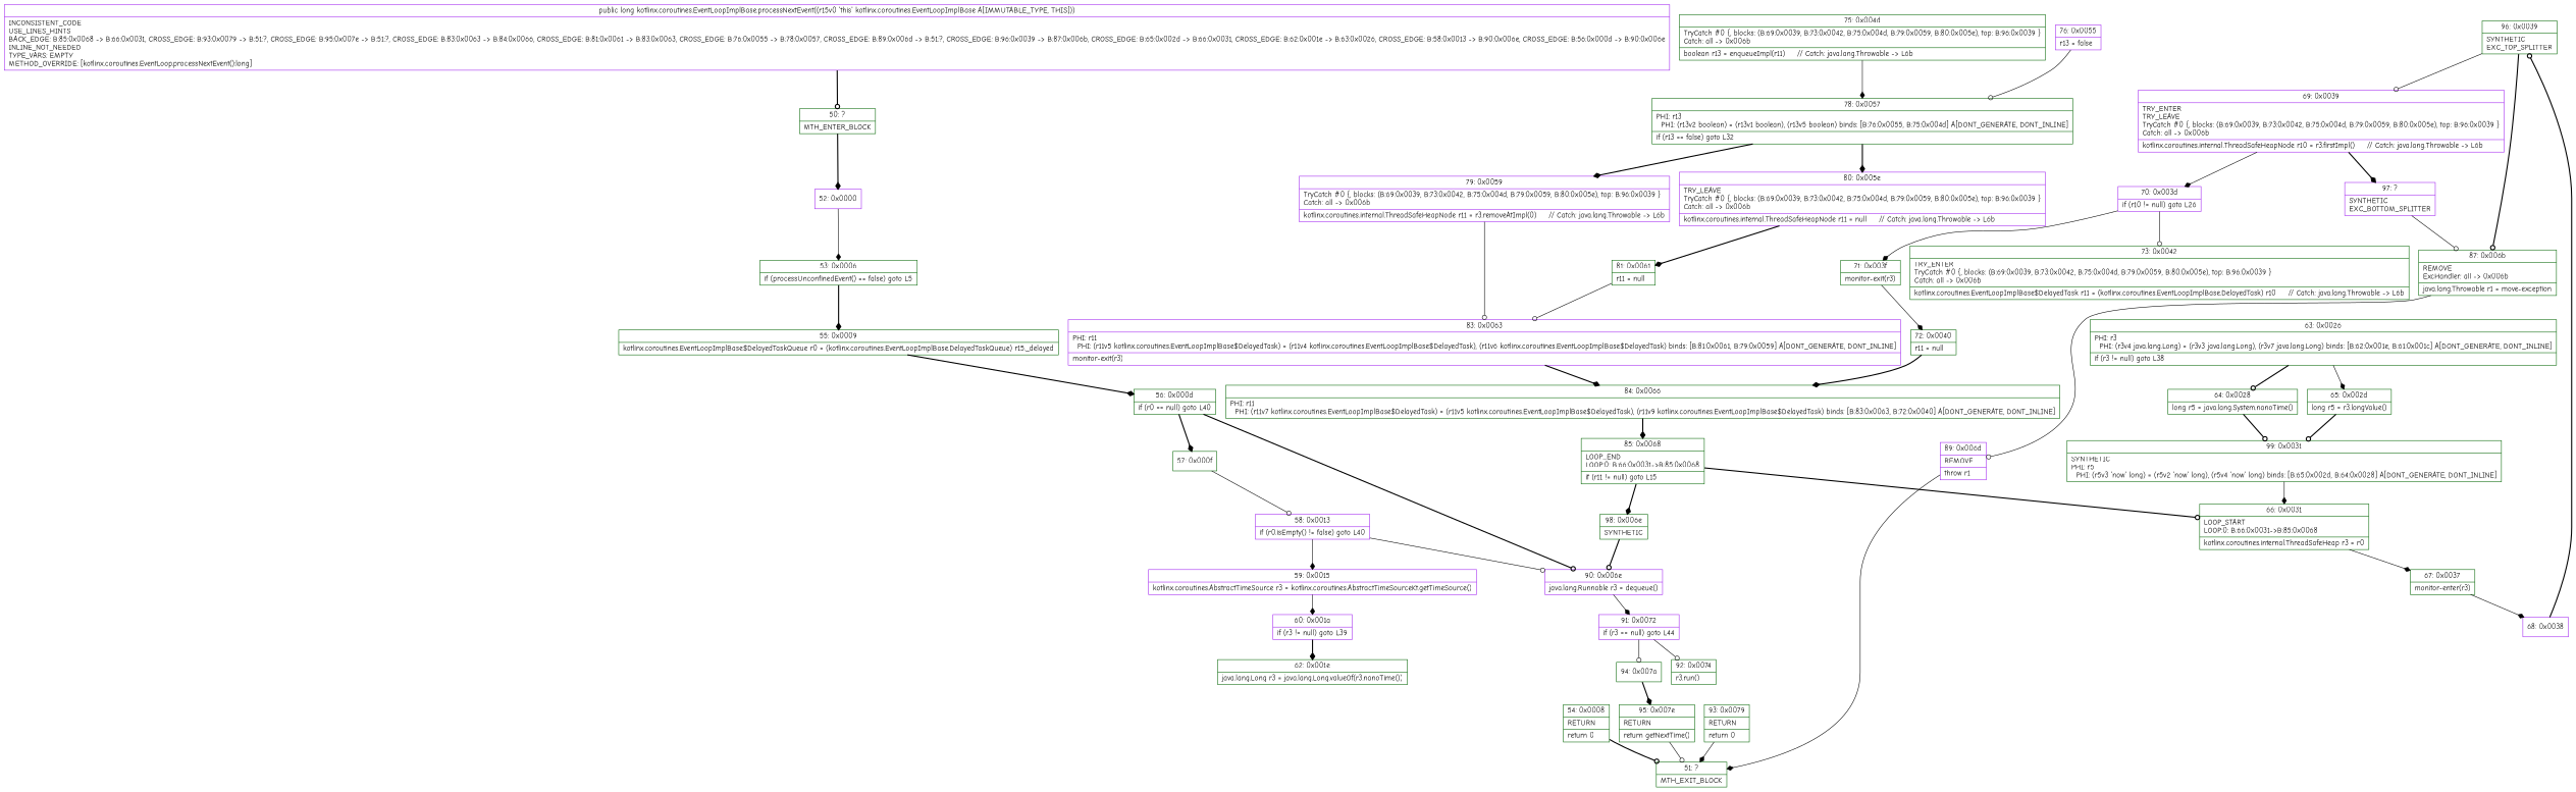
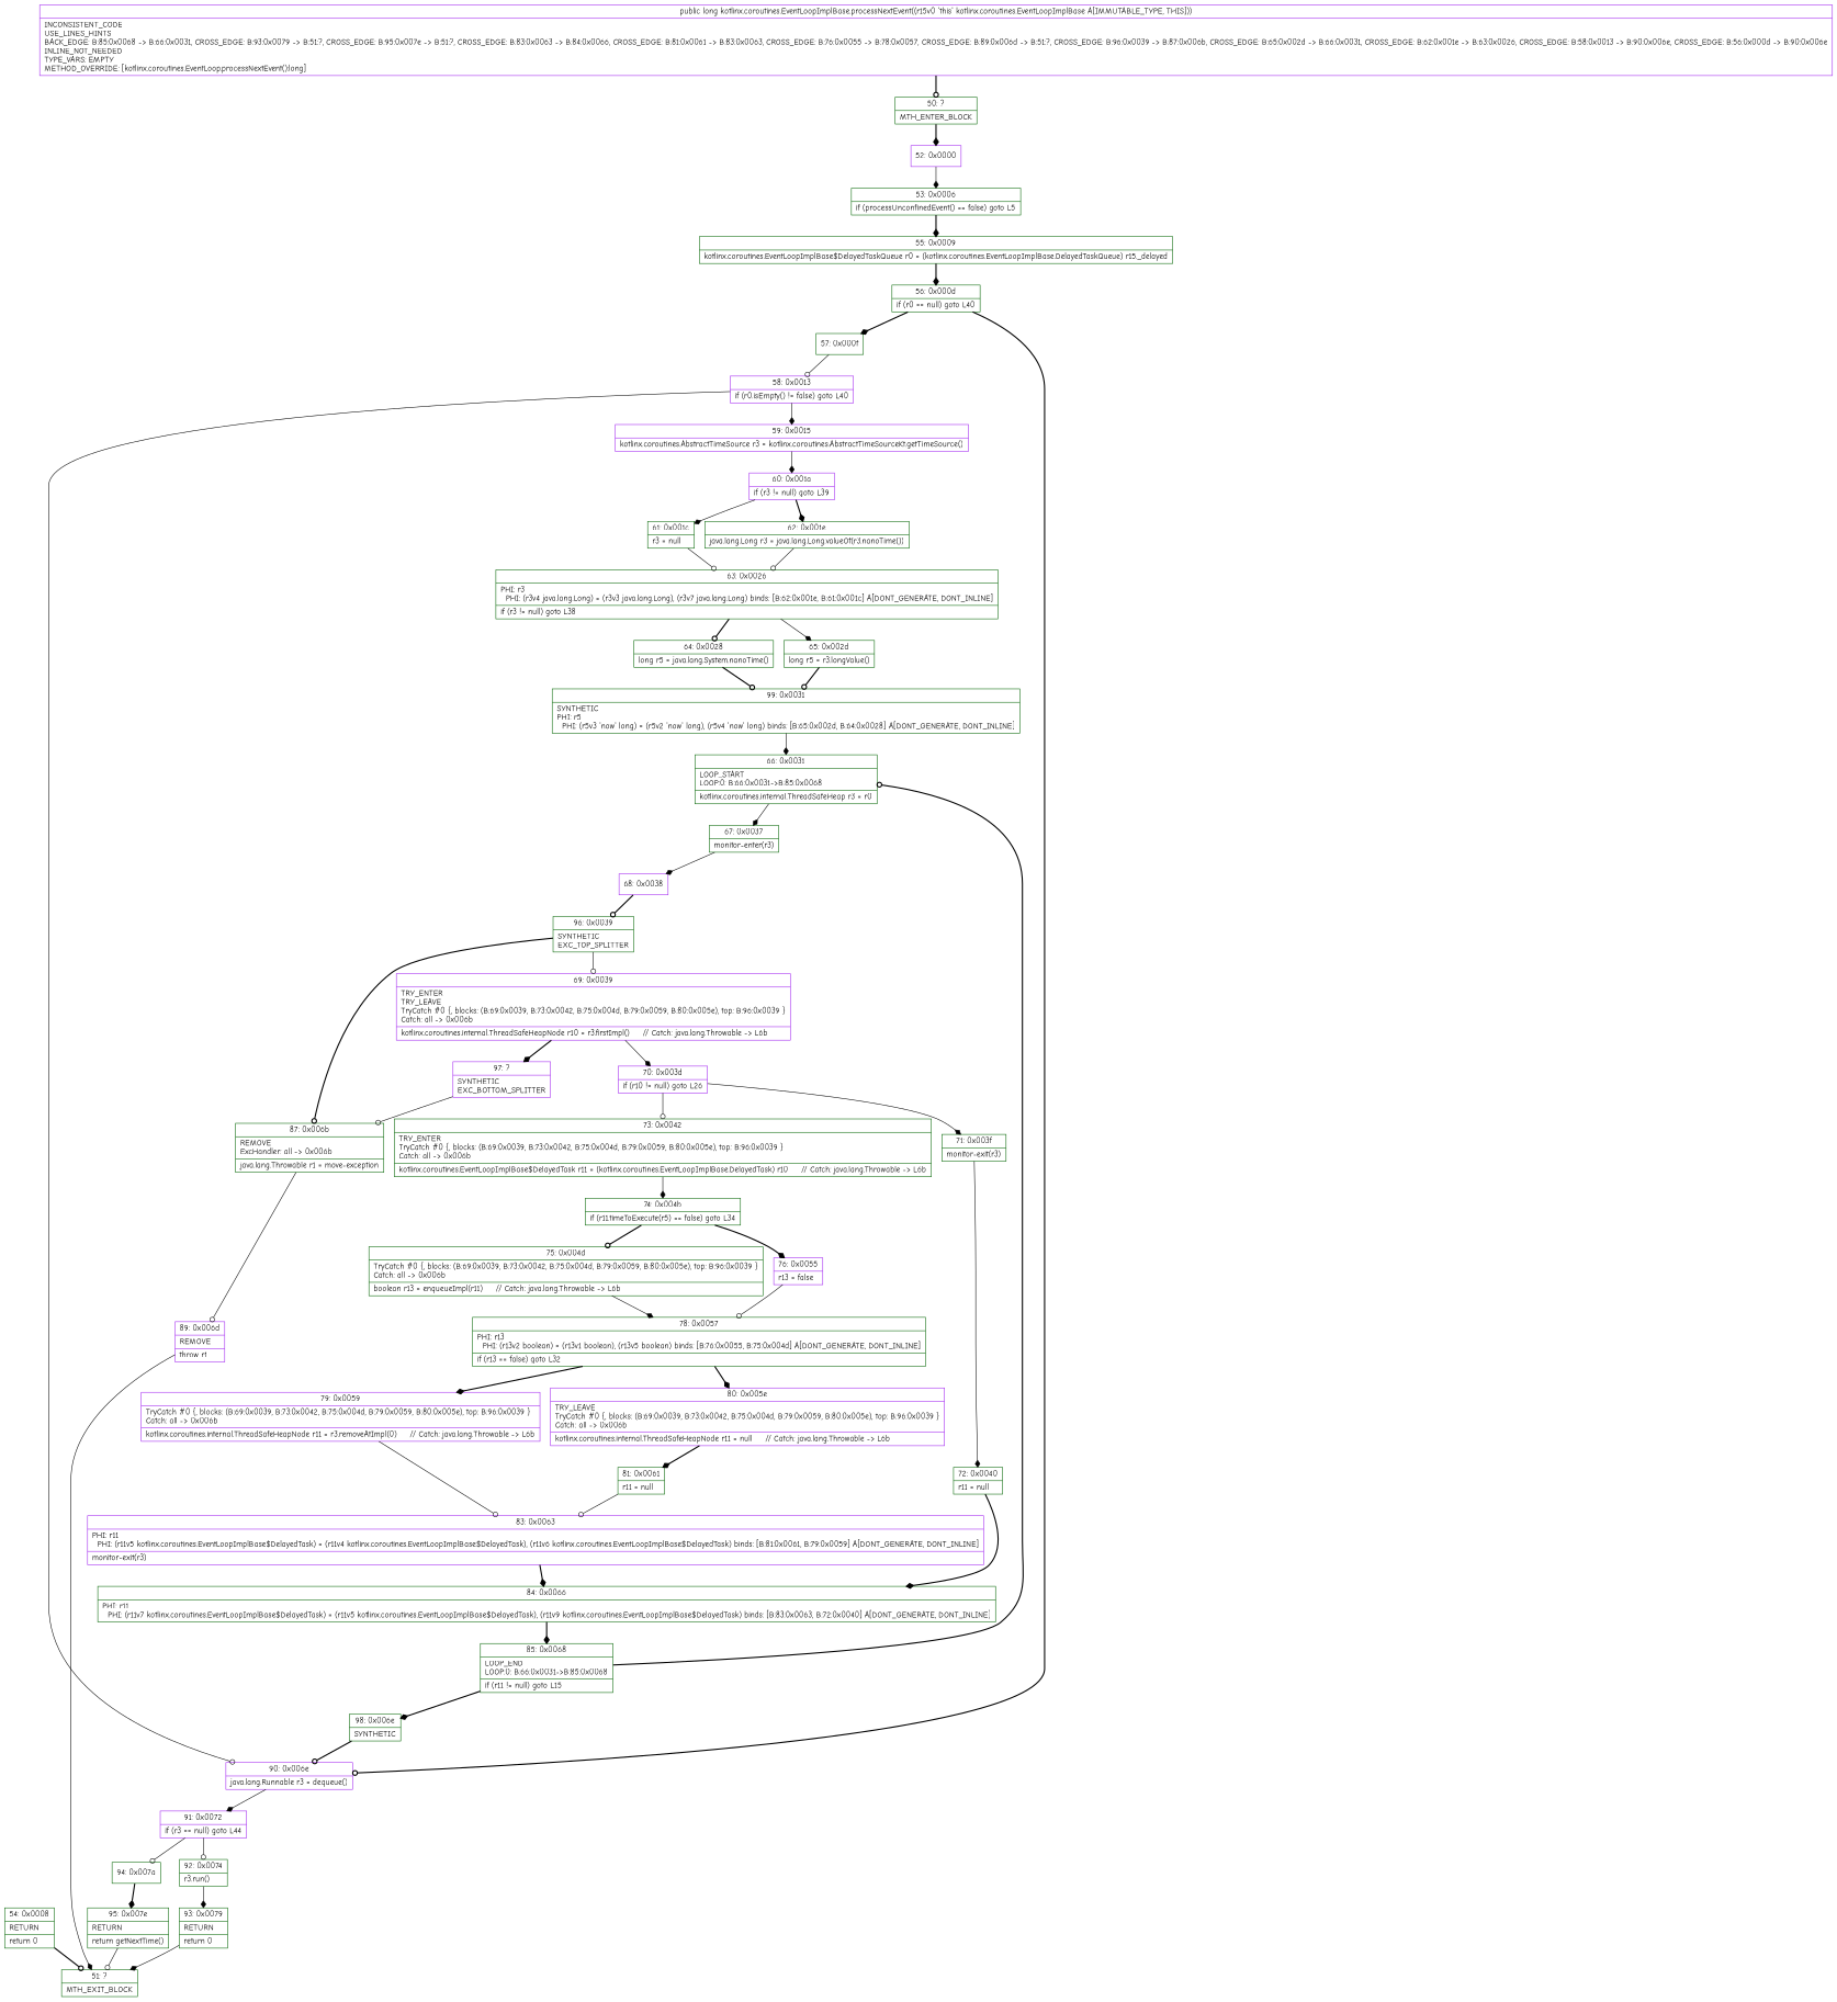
  digraph {
    fontname="Comic Neue"
    node [color=darkgreen fontname="Comic Neue" shape=record]
    edge [arrowhead=diamond fontname="Comic Neue" style=solid]
    n1 [label="{50\:\ ?|MTH_ENTER_BLOCK\l}"]
    n2 [color=purple label="{52\:\ 0x0000}"]
    n3 [label="{53\:\ 0x0006|if (processUnconfinedEvent() == false) goto L5\l}"]
    n4 [label="{55\:\ 0x0009|kotlinx.coroutines.EventLoopImplBase$DelayedTaskQueue r0 = (kotlinx.coroutines.EventLoopImplBase.DelayedTaskQueue) r15._delayed\l}"]
    n5 [label="{54\:\ 0x0008|RETURN\l|return 0\l}"]
    n6 [label="{51\:\ ?|MTH_EXIT_BLOCK\l}"]
    n7 [label="{56\:\ 0x000d|if (r0 == null) goto L40\l}"]
    n8 [label="{57\:\ 0x000f}"]
    n9 [color=purple label="{90\:\ 0x006e|java.lang.Runnable r3 = dequeue()\l}"]
    n10 [color=purple label="{58\:\ 0x0013|if (r0.isEmpty() != false) goto L40\l}"]
    n11 [color=purple label="{91\:\ 0x0072|if (r3 == null) goto L44\l}"]
    n12 [color=purple label="{59\:\ 0x0015|kotlinx.coroutines.AbstractTimeSource r3 = kotlinx.coroutines.AbstractTimeSourceKt.getTimeSource()\l}"]
    n13 [color=purple label="{60\:\ 0x001a|if (r3 != null) goto L39\l}"]
+   n14 [label="{61\:\ 0x001c|r3 = null\l}"]
    n15 [label="{62\:\ 0x001e|java.lang.Long r3 = java.lang.Long.valueOf(r3.nanoTime())\l}"]
    n16 [label="{63\:\ 0x0026|PHI: r3 \l  PHI: (r3v4 java.lang.Long) = (r3v3 java.lang.Long), (r3v7 java.lang.Long) binds: [B:62:0x001e, B:61:0x001c] A[DONT_GENERATE, DONT_INLINE]\l|if (r3 != null) goto L38\l}"]
    n17 [label="{64\:\ 0x0028|long r5 = java.lang.System.nanoTime()\l}"]
    n18 [label="{65\:\ 0x002d|long r5 = r3.longValue()\l}"]
    n19 [label="{99\:\ 0x0031|SYNTHETIC\lPHI: r5 \l  PHI: (r5v3 'now' long) = (r5v2 'now' long), (r5v4 'now' long) binds: [B:65:0x002d, B:64:0x0028] A[DONT_GENERATE, DONT_INLINE]\l}"]
    n20 [label="{66\:\ 0x0031|LOOP_START\lLOOP:0: B:66:0x0031\-\>B:85:0x0068\l|kotlinx.coroutines.internal.ThreadSafeHeap r3 = r0\l}"]
    n21 [label="{67\:\ 0x0037|monitor\-enter(r3)\l}"]
    n22 [color=purple label="{68\:\ 0x0038}"]
    n23 [label="{96\:\ 0x0039|SYNTHETIC\lEXC_TOP_SPLITTER\l}"]
    n24 [color=purple label="{69\:\ 0x0039|TRY_ENTER\lTRY_LEAVE\lTryCatch #0 \{, blocks: (B:69:0x0039, B:73:0x0042, B:75:0x004d, B:79:0x0059, B:80:0x005e), top: B:96:0x0039 \}\lCatch: all \-\> 0x006b\l|kotlinx.coroutines.internal.ThreadSafeHeapNode r10 = r3.firstImpl()     \/\/ Catch: java.lang.Throwable \-\> L6b\l}"]
    n25 [label="{87\:\ 0x006b|REMOVE\lExcHandler: all \-\> 0x006b\l|java.lang.Throwable r1 = move\-exception\l}"]
    n26 [color=purple label="{70\:\ 0x003d|if (r10 != null) goto L26\l}"]
    n27 [color=purple label="{97\:\ ?|SYNTHETIC\lEXC_BOTTOM_SPLITTER\l}"]
    n28 [color=purple label="{89\:\ 0x006d|REMOVE\l|throw r1\l}"]
    n29 [label="{71\:\ 0x003f|monitor\-exit(r3)\l}"]
    n30 [label="{73\:\ 0x0042|TRY_ENTER\lTryCatch #0 \{, blocks: (B:69:0x0039, B:73:0x0042, B:75:0x004d, B:79:0x0059, B:80:0x005e), top: B:96:0x0039 \}\lCatch: all \-\> 0x006b\l|kotlinx.coroutines.EventLoopImplBase$DelayedTask r11 = (kotlinx.coroutines.EventLoopImplBase.DelayedTask) r10     \/\/ Catch: java.lang.Throwable \-\> L6b\l}"]
    n31 [label="{72\:\ 0x0040|r11 = null\l}"]
+   n32 [label="{74\:\ 0x004b|if (r11.timeToExecute(r5) == false) goto L34\l}"]
    n33 [label="{84\:\ 0x0066|PHI: r11 \l  PHI: (r11v7 kotlinx.coroutines.EventLoopImplBase$DelayedTask) = (r11v5 kotlinx.coroutines.EventLoopImplBase$DelayedTask), (r11v9 kotlinx.coroutines.EventLoopImplBase$DelayedTask) binds: [B:83:0x0063, B:72:0x0040] A[DONT_GENERATE, DONT_INLINE]\l}"]
    n34 [label="{85\:\ 0x0068|LOOP_END\lLOOP:0: B:66:0x0031\-\>B:85:0x0068\l|if (r11 != null) goto L15\l}"]
    n35 [label="{98\:\ 0x006e|SYNTHETIC\l}"]
    n36 [label="{75\:\ 0x004d|TryCatch #0 \{, blocks: (B:69:0x0039, B:73:0x0042, B:75:0x004d, B:79:0x0059, B:80:0x005e), top: B:96:0x0039 \}\lCatch: all \-\> 0x006b\l|boolean r13 = enqueueImpl(r11)     \/\/ Catch: java.lang.Throwable \-\> L6b\l}"]
    n37 [color=purple label="{76\:\ 0x0055|r13 = false\l}"]
    n38 [label="{78\:\ 0x0057|PHI: r13 \l  PHI: (r13v2 boolean) = (r13v1 boolean), (r13v5 boolean) binds: [B:76:0x0055, B:75:0x004d] A[DONT_GENERATE, DONT_INLINE]\l|if (r13 == false) goto L32\l}"]
    n39 [color=purple label="{79\:\ 0x0059|TryCatch #0 \{, blocks: (B:69:0x0039, B:73:0x0042, B:75:0x004d, B:79:0x0059, B:80:0x005e), top: B:96:0x0039 \}\lCatch: all \-\> 0x006b\l|kotlinx.coroutines.internal.ThreadSafeHeapNode r11 = r3.removeAtImpl(0)     \/\/ Catch: java.lang.Throwable \-\> L6b\l}"]
    n40 [color=purple label="{80\:\ 0x005e|TRY_LEAVE\lTryCatch #0 \{, blocks: (B:69:0x0039, B:73:0x0042, B:75:0x004d, B:79:0x0059, B:80:0x005e), top: B:96:0x0039 \}\lCatch: all \-\> 0x006b\l|kotlinx.coroutines.internal.ThreadSafeHeapNode r11 = null     \/\/ Catch: java.lang.Throwable \-\> L6b\l}"]
    n41 [color=purple label="{83\:\ 0x0063|PHI: r11 \l  PHI: (r11v5 kotlinx.coroutines.EventLoopImplBase$DelayedTask) = (r11v4 kotlinx.coroutines.EventLoopImplBase$DelayedTask), (r11v6 kotlinx.coroutines.EventLoopImplBase$DelayedTask) binds: [B:81:0x0061, B:79:0x0059] A[DONT_GENERATE, DONT_INLINE]\l|monitor\-exit(r3)\l}"]
    n42 [label="{81\:\ 0x0061|r11 = null\l}"]
    n43 [label="{92\:\ 0x0074|r3.run()\l}"]
    n44 [label="{94\:\ 0x007a}"]
    n45 [label="{93\:\ 0x0079|RETURN\l|return 0\l}"]
    n46 [label="{95\:\ 0x007e|RETURN\l|return getNextTime()\l}"]
    n47 [color=purple label="{public long kotlinx.coroutines.EventLoopImplBase.processNextEvent((r15v0 'this' kotlinx.coroutines.EventLoopImplBase A[IMMUTABLE_TYPE, THIS]))  | INCONSISTENT_CODE\lUSE_LINES_HINTS\lBACK_EDGE: B:85:0x0068 \-\> B:66:0x0031, CROSS_EDGE: B:93:0x0079 \-\> B:51:?, CROSS_EDGE: B:95:0x007e \-\> B:51:?, CROSS_EDGE: B:83:0x0063 \-\> B:84:0x0066, CROSS_EDGE: B:81:0x0061 \-\> B:83:0x0063, CROSS_EDGE: B:76:0x0055 \-\> B:78:0x0057, CROSS_EDGE: B:89:0x006d \-\> B:51:?, CROSS_EDGE: B:96:0x0039 \-\> B:87:0x006b, CROSS_EDGE: B:65:0x002d \-\> B:66:0x0031, CROSS_EDGE: B:62:0x001e \-\> B:63:0x0026, CROSS_EDGE: B:58:0x0013 \-\> B:90:0x006e, CROSS_EDGE: B:56:0x000d \-\> B:90:0x006e\lINLINE_NOT_NEEDED\lTYPE_VARS: EMPTY\lMETHOD_OVERRIDE: [kotlinx.coroutines.EventLoop.processNextEvent():long]\l}"]
    n1 -> n2 [style=bold]
    n2 -> n3
    n3 -> n4 [style=bold]
    n4 -> n7 [style=bold]
    n5 -> n6 [arrowhead=odot style=bold]
    n7 -> n8 [style=bold]
    n7 -> n9 [arrowhead=odot style=bold]
    n8 -> n10 [arrowhead=odot]
    n9 -> n11
    n10 -> n9 [arrowhead=odot]
    n10 -> n12
    n11 -> n43 [arrowhead=odot]
    n11 -> n44 [arrowhead=odot]
    n12 -> n13
+   n13 -> n14
    n13 -> n15 [style=bold]
+   n14 -> n16 [arrowhead=odot]
+   n15 -> n16 [arrowhead=odot]
    n16 -> n17 [arrowhead=odot style=bold]
    n16 -> n18
    n17 -> n19 [arrowhead=odot style=bold]
    n18 -> n19 [arrowhead=odot style=bold]
    n19 -> n20
    n20 -> n21
    n21 -> n22
    n22 -> n23 [arrowhead=odot style=bold]
    n23 -> n24 [arrowhead=odot]
    n23 -> n25 [arrowhead=odot style=bold]
    n24 -> n26
    n24 -> n27 [style=bold]
    n25 -> n28 [arrowhead=odot]
    n26 -> n29
    n26 -> n30 [arrowhead=odot]
    n27 -> n25 [arrowhead=odot]
    n28 -> n6
    n29 -> n31
+   n30 -> n32
    n31 -> n33 [style=bold]
+   n32 -> n36 [arrowhead=odot style=bold]
+   n32 -> n37 [style=bold]
    n33 -> n34 [style=bold]
    n34 -> n20 [arrowhead=odot style=bold]
    n34 -> n35 [style=bold]
    n35 -> n9 [arrowhead=odot style=bold]
    n36 -> n38
    n37 -> n38 [arrowhead=odot]
    n38 -> n39 [style=bold]
    n38 -> n40 [style=bold]
    n39 -> n41 [arrowhead=odot]
    n40 -> n42 [style=bold]
    n41 -> n33 [style=bold]
    n42 -> n41 [arrowhead=odot]
+   n43 -> n45
    n44 -> n46 [style=bold]
    n45 -> n6
    n46 -> n6 [arrowhead=odot]
    n47 -> n1 [arrowhead=odot style=bold]
  }
